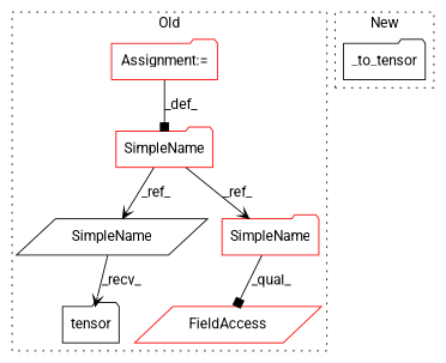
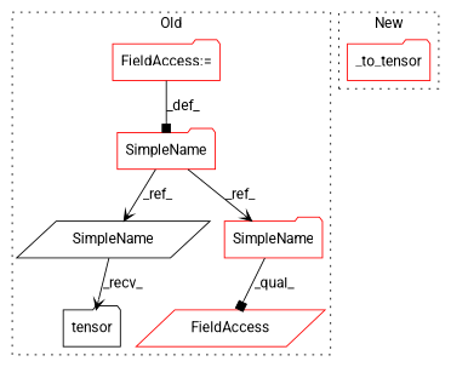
  digraph {
    fontname=Roboto
    node [a=42 color=red fontname=Roboto l=5 s=1029 shape=folder]
    edge [arrowhead=vee fontname=Roboto]
    n1 [a=32 color=black l="7,1" label=tensor s="1048,1072"]
    n2 [label=SimpleName]
    n3 [a=22 l=11 label=FieldAccess s=1061 shape=parallelogram]
-   n4 [a=7 label="Assignment:="]
+   n4 [a=7 label="FieldAccess:="]
    n5 [color=black label=SimpleName s=1042 shape=parallelogram]
    n6 [label=SimpleName s=1061]
-   n7 [a=32 color=black l="11,1" label=_to_tensor s="896,912"]
+   n7 [a=32 l="11,1" label=_to_tensor s="896,912"]
    subgraph cluster_1 {
      label=Old
      style=dotted
      n1
      n2
      n3
      n4
      n5
      n6
    }
    subgraph cluster_2 {
      label=New
      style=dotted
      n7
    }
    n2 -> n5 [label=_ref_]
    n2 -> n6 [label=_ref_]
    n4 -> n2 [arrowhead=box label=_def_]
    n5 -> n1 [label=_recv_]
    n6 -> n3 [arrowhead=box label=_qual_]
  }
